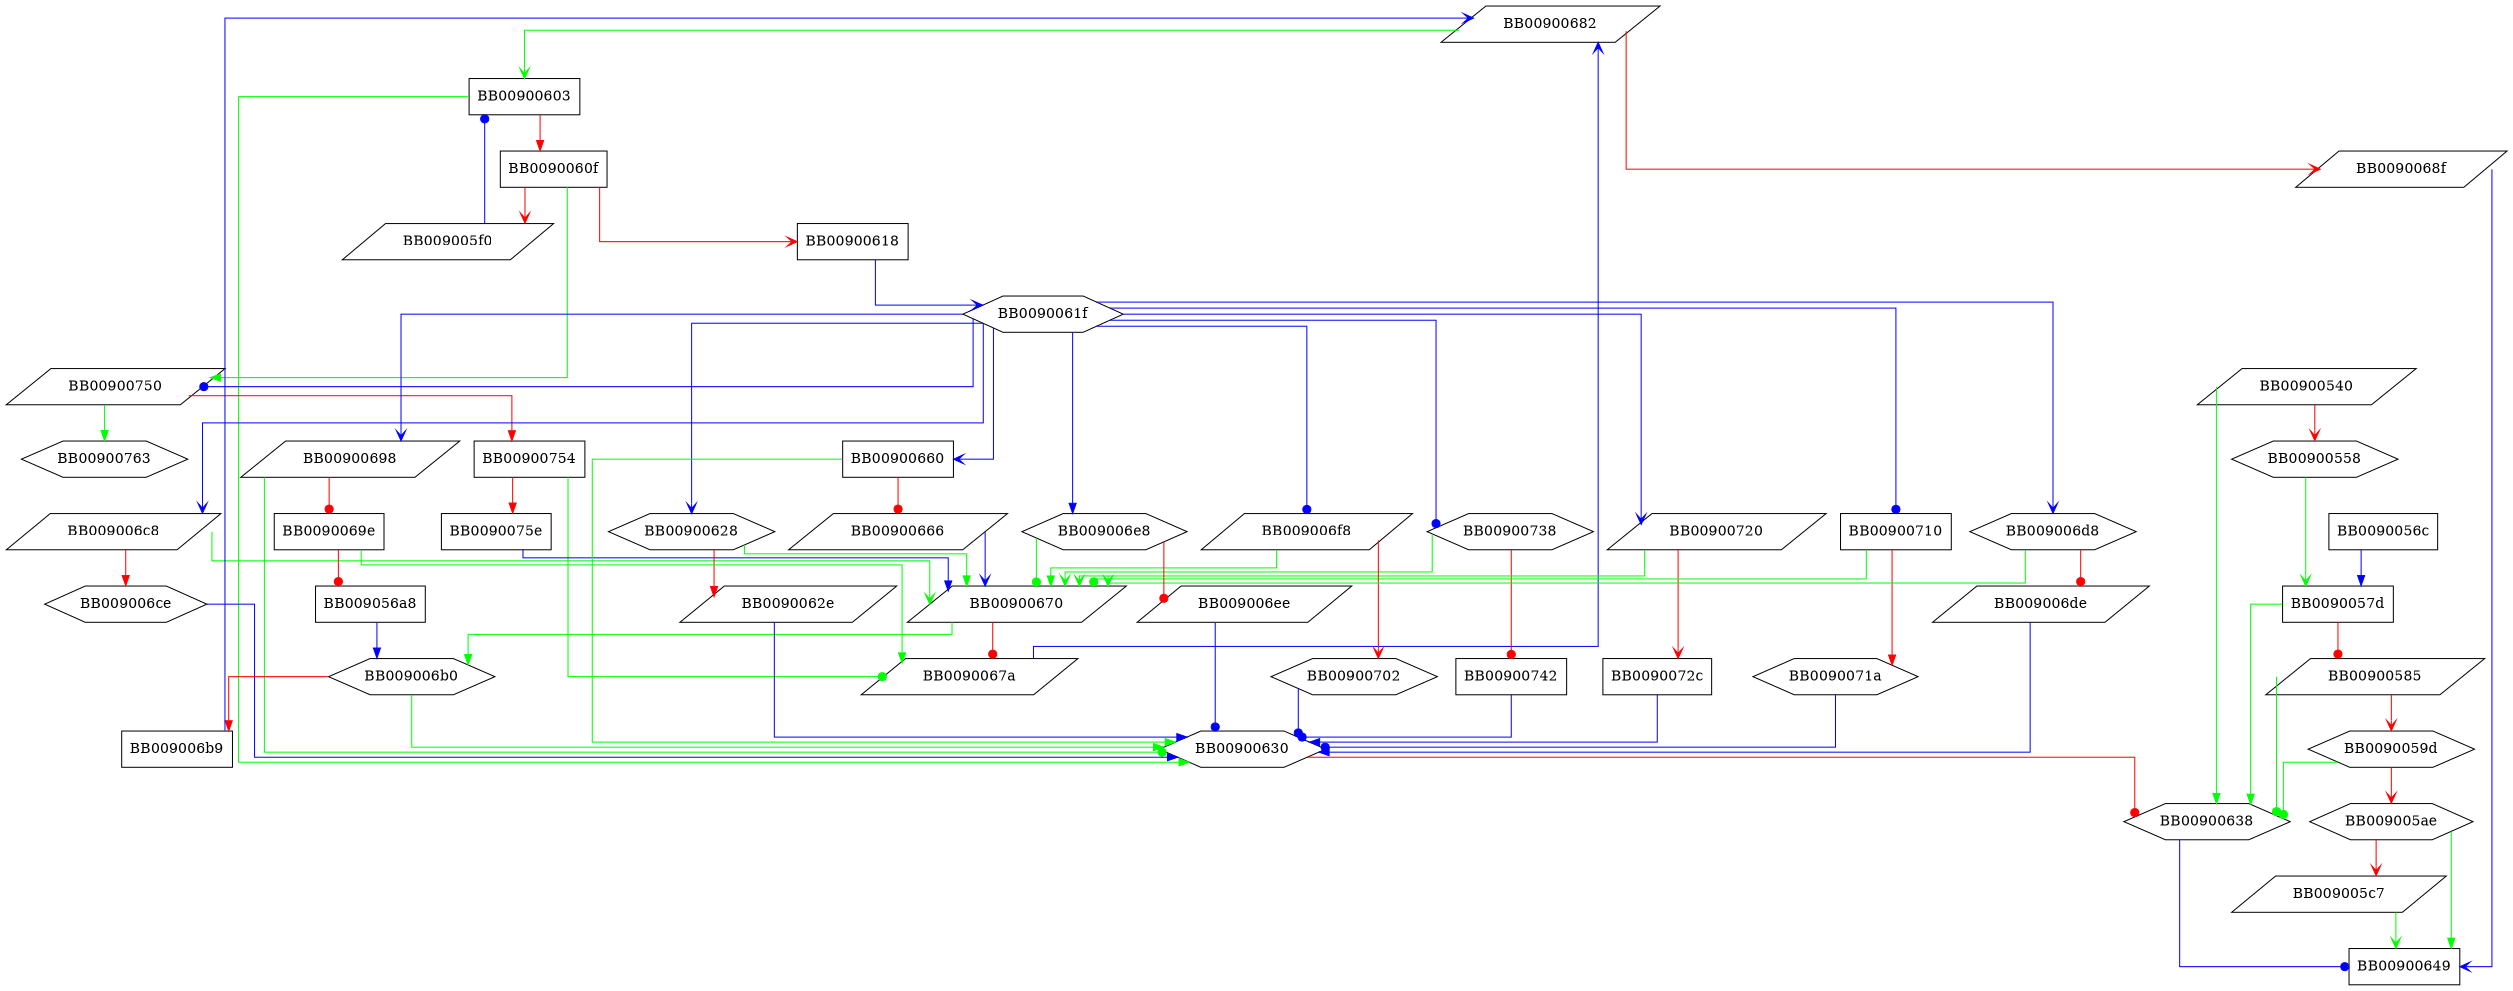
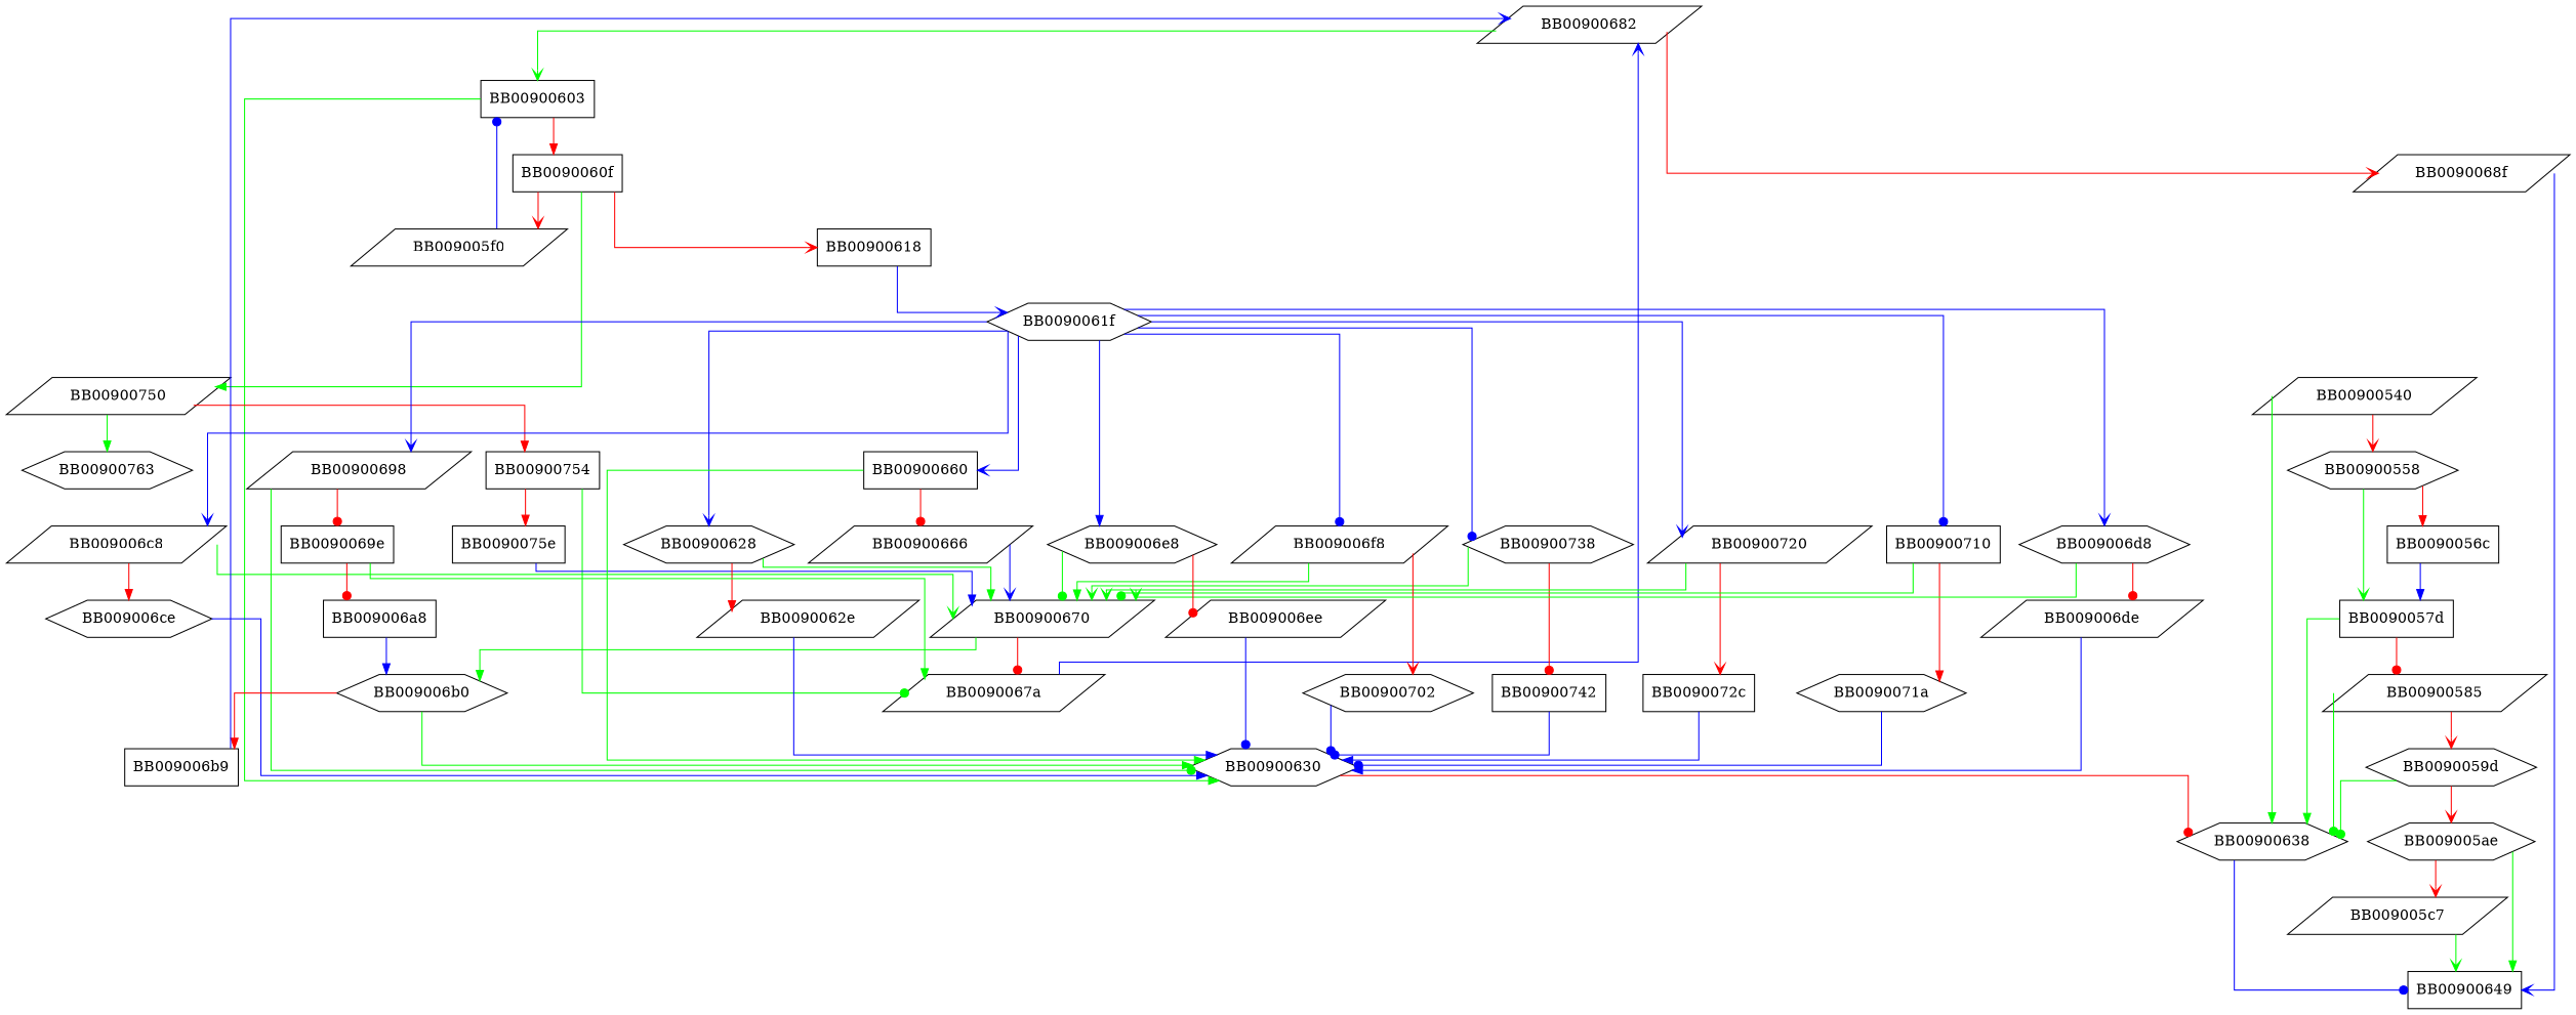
  digraph {
    splines=ortho
    node [shape=parallelogram]
    edge [arrowhead=normal color=blue]
    BB00900638 [shape=hexagon]
    BB00900540
    BB00900558 [shape=hexagon]
    BB00900649 [shape=box]
    BB0090057d [shape=box]
    BB0090056c [shape=box]
    BB00900585
    BB0090059d [shape=hexagon]
    BB009005ae [shape=hexagon]
    BB009005c7
    BB00900603 [shape=box]
    BB009005f0
    BB00900630 [shape=hexagon]
    BB0090060f [shape=box]
    BB00900750
    BB00900618 [shape=box]
    BB00900763 [shape=hexagon]
    BB00900754 [shape=box]
    BB0090061f [shape=hexagon]
    BB0090067a
    BB0090075e [shape=box]
    BB00900738 [shape=hexagon]
    BB00900720
    BB00900710 [shape=box]
    BB009006f8
    BB00900660 [shape=box]
    BB009006d8 [shape=hexagon]
    BB009006c8
    BB00900698
    BB00900628 [shape=hexagon]
    BB009006e8 [shape=hexagon]
    BB00900670
    BB00900742 [shape=box]
    BB0090072c [shape=box]
    BB0090071a [shape=hexagon]
    BB00900702 [shape=hexagon]
    BB00900666
    BB009006de
    BB009006ce [shape=hexagon]
    BB0090069e [shape=box]
    BB0090062e
    BB009006ee
    BB009006b0 [shape=hexagon]
-   BB009006a8 [shape=box label=BB009056a8]
+   BB009006a8 [shape=box]
    BB009006b9 [shape=box]
    BB00900682
    BB0090068f
    BB00900638 -> BB00900649 [arrowhead=dot]
    BB00900540 -> BB00900638 [color=green]
    BB00900540 -> BB00900558 [arrowhead=vee color=red]
    BB00900558 -> BB0090057d [arrowhead=vee color=green]
+   BB00900558 -> BB0090056c [color=red]
    BB0090057d -> BB00900638 [color=green]
    BB0090057d -> BB00900585 [arrowhead=dot color=red]
    BB0090056c -> BB0090057d
    BB00900585 -> BB00900638 [arrowhead=dot color=green]
    BB00900585 -> BB0090059d [arrowhead=vee color=red]
    BB0090059d -> BB00900638 [arrowhead=dot color=green]
    BB0090059d -> BB009005ae [arrowhead=vee color=red]
    BB009005ae -> BB00900649 [color=green]
    BB009005ae -> BB009005c7 [arrowhead=vee color=red]
    BB009005c7 -> BB00900649 [arrowhead=vee color=green]
    BB00900603 -> BB00900630 [color=green]
    BB00900603 -> BB0090060f [color=red]
    BB009005f0 -> BB00900603 [arrowhead=dot]
    BB00900630 -> BB00900638 [arrowhead=dot color=red]
    BB0090060f -> BB009005f0 [arrowhead=vee color=red]
    BB0090060f -> BB00900750 [color=green]
    BB0090060f -> BB00900618 [arrowhead=vee color=red]
    BB00900750 -> BB00900763 [color=green]
    BB00900750 -> BB00900754 [color=red]
    BB00900618 -> BB0090061f [arrowhead=vee]
    BB00900754 -> BB0090067a [arrowhead=dot color=green]
    BB00900754 -> BB0090075e [color=red]
-   BB0090061f -> BB00900750 [arrowhead=dot]
    BB0090061f -> BB00900738 [arrowhead=dot]
    BB0090061f -> BB00900720 [arrowhead=vee]
    BB0090061f -> BB00900710 [arrowhead=dot]
    BB0090061f -> BB009006f8 [arrowhead=dot]
    BB0090061f -> BB00900660 [arrowhead=vee]
    BB0090061f -> BB009006d8 [arrowhead=vee]
    BB0090061f -> BB009006c8 [arrowhead=vee]
    BB0090061f -> BB00900698 [arrowhead=vee]
    BB0090061f -> BB00900628 [arrowhead=vee]
    BB0090061f -> BB009006e8
    BB0090067a -> BB00900682 [arrowhead=vee]
    BB0090075e -> BB00900670
    BB00900738 -> BB00900670 [arrowhead=vee color=green]
    BB00900738 -> BB00900742 [arrowhead=dot color=red]
    BB00900720 -> BB00900670 [arrowhead=vee color=green]
    BB00900720 -> BB0090072c [arrowhead=vee color=red]
    BB00900710 -> BB00900670 [arrowhead=dot color=green]
    BB00900710 -> BB0090071a [color=red]
    BB009006f8 -> BB00900670 [color=green]
    BB009006f8 -> BB00900702 [arrowhead=vee color=red]
    BB00900660 -> BB00900630 [color=green]
    BB00900660 -> BB00900666 [arrowhead=dot color=red]
    BB009006d8 -> BB00900670 [arrowhead=vee color=green]
    BB009006d8 -> BB009006de [arrowhead=dot color=red]
    BB009006c8 -> BB00900670 [arrowhead=vee color=green]
    BB009006c8 -> BB009006ce [color=red]
    BB00900698 -> BB00900630 [arrowhead=dot color=green]
    BB00900698 -> BB0090069e [arrowhead=dot color=red]
    BB00900628 -> BB00900670 [color=green]
    BB00900628 -> BB0090062e [color=red]
    BB009006e8 -> BB00900670 [arrowhead=dot color=green]
    BB009006e8 -> BB009006ee [arrowhead=dot color=red]
    BB00900670 -> BB0090067a [arrowhead=dot color=red]
    BB00900670 -> BB009006b0 [color=green]
    BB00900742 -> BB00900630 [arrowhead=dot]
    BB0090072c -> BB00900630
    BB0090071a -> BB00900630 [arrowhead=dot]
    BB00900702 -> BB00900630 [arrowhead=dot]
    BB00900666 -> BB00900670 [arrowhead=vee]
    BB009006de -> BB00900630
    BB009006ce -> BB00900630
    BB0090069e -> BB0090067a [color=green]
    BB0090069e -> BB009006a8 [arrowhead=dot color=red]
    BB0090062e -> BB00900630
    BB009006ee -> BB00900630 [arrowhead=dot]
    BB009006b0 -> BB00900630 [color=green]
    BB009006b0 -> BB009006b9 [color=red]
    BB009006a8 -> BB009006b0
    BB009006b9 -> BB00900682 [arrowhead=vee]
    BB00900682 -> BB00900603 [arrowhead=vee color=green]
    BB00900682 -> BB0090068f [arrowhead=vee color=red]
    BB0090068f -> BB00900649 [arrowhead=vee]
  }
